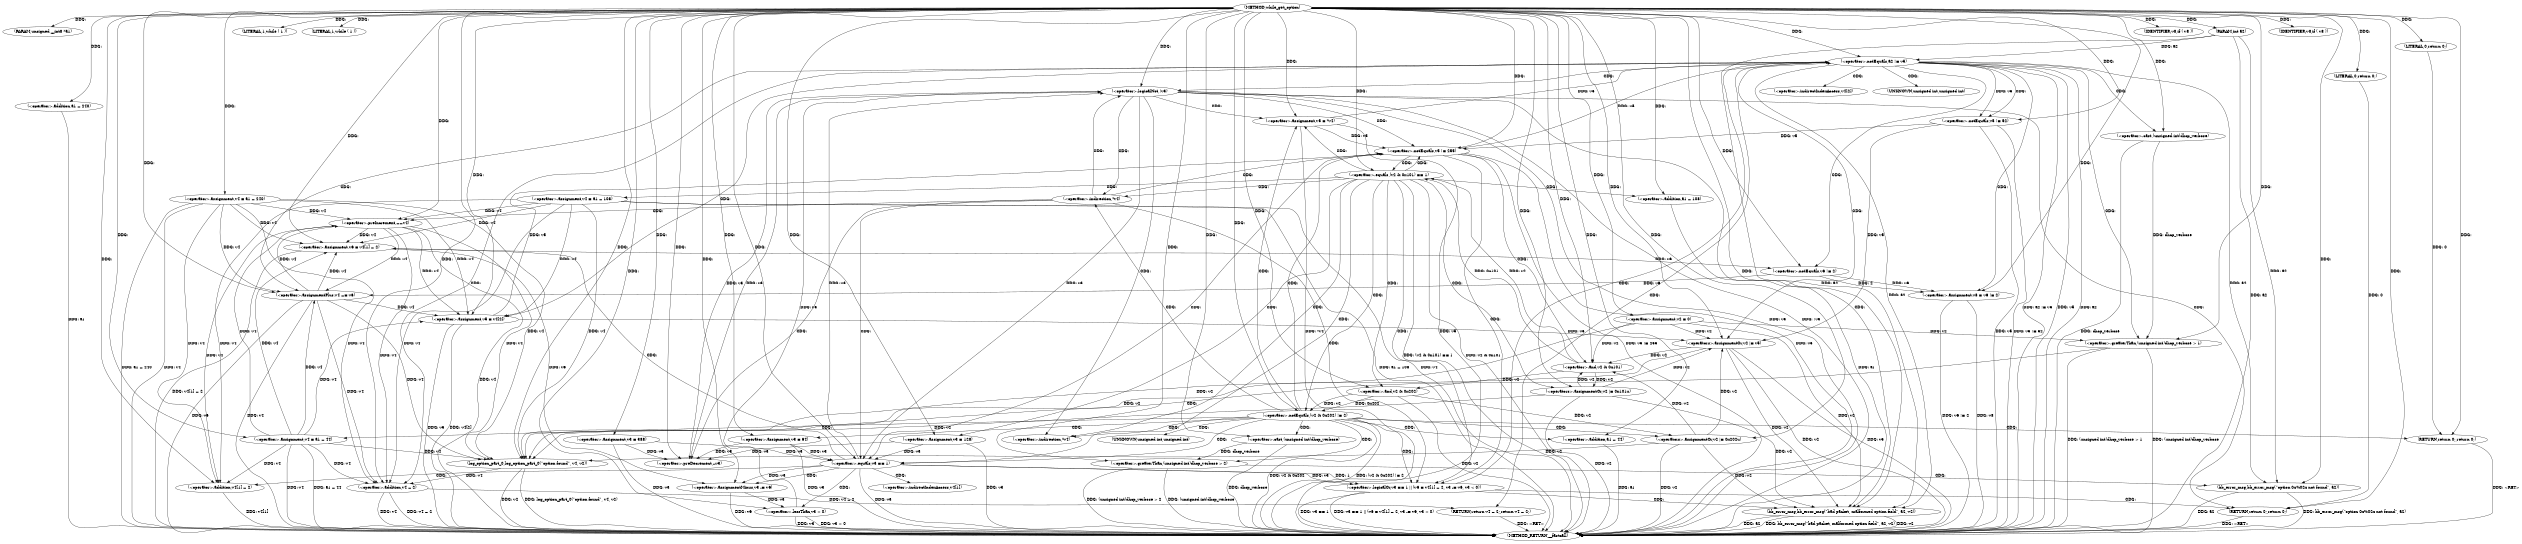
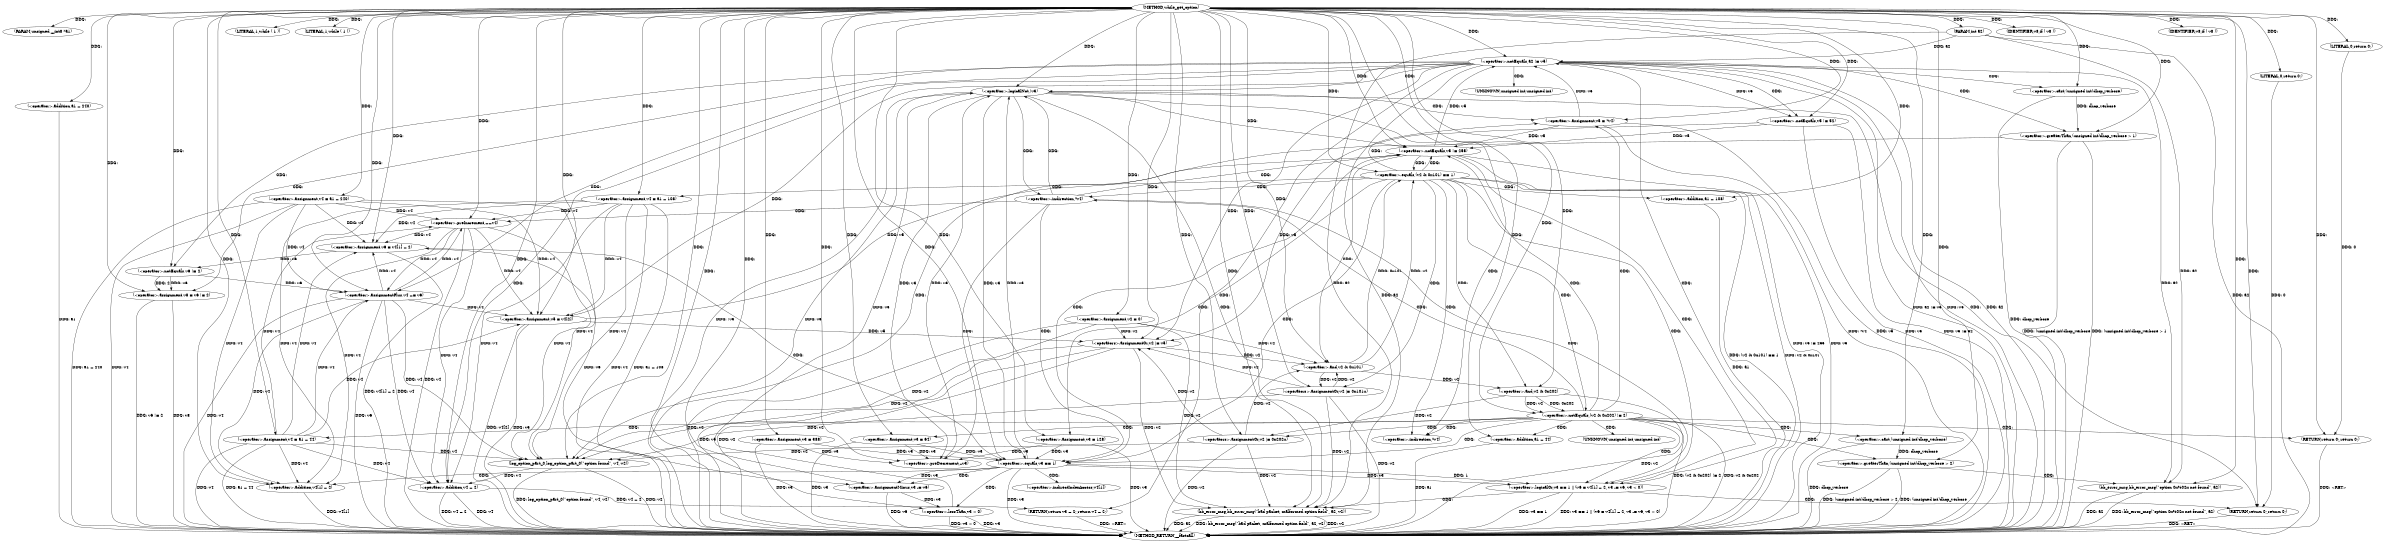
  digraph {
    n1 [label="(METHOD,while_get_option)"]
    n2 [label="(PARAM,unsigned __int8 *a1)"]
    n3 [label="(PARAM,int a2)"]
    n4 [label="(<operator>.assignment,v2 = 0)"]
    n5 [label="(<operator>.assignment,v3 = 388)"]
    n6 [label="(<operator>.assignment,v4 = a1 + 240)"]
    n7 [label="(<operator>.addition,a1 + 240)"]
    n8 [label="(LITERAL,1,while ( 1 ))"]
    n9 [label="(LITERAL,1,while ( 1 ))"]
    n10 [label="(<operator>.assignment,v5 = *v4)"]
    n11 [label="(<operator>.preDecrement,--v3)"]
    n12 [label="(<operator>.preIncrement,++v4)"]
    n13 [label="(<operator>.logicalNot,!v3)"]
    n14 [label="(<operator>.notEquals,v5 != 255)"]
    n15 [label="(<operator>.equals,(v2 & 0x101) == 1)"]
    n16 [label="(<operator>.and,v2 & 0x101)"]
    n17 [label="(<operators>.assignmentOr,v2 |= 0x101u)"]
    n18 [label="(<operator>.assignment,v4 = a1 + 108)"]
    n19 [label="(<operator>.addition,a1 + 108)"]
    n20 [label="(<operator>.assignment,v3 = 128)"]
    n21 [label="(<operator>.notEquals,(v2 & 0x202) != 2)"]
    n22 [label="(<operator>.and,v2 & 0x202)"]
    n23 [label="(<operator>.greaterThan,(unsigned int)dhcp_verbose > 2)"]
    n24 [label="(<operator>.cast,(unsigned int)dhcp_verbose)"]
    n25 [label="(bb_error_msg,bb_error_msg(\"option 0x%02x not found\", a2))"]
    n26 [label="(RETURN,return 0;,return 0;)"]
    n27 [label="(LITERAL,0,return 0;)"]
    n28 [label="(<operators>.assignmentOr,v2 |= 0x202u)"]
    n29 [label="(<operator>.assignment,v4 = a1 + 44)"]
    n30 [label="(<operator>.addition,a1 + 44)"]
    n31 [label="(<operator>.assignment,v3 = 64)"]
    n32 [label="(<operator>.equals,v3 == 1)"]
    n33 [label="(<operator>.assignment,v6 = v4[1] + 2)"]
    n34 [label="(<operator>.addition,v4[1] + 2)"]
    n35 [label="(<operator>.assignmentMinus,v3 -= v6)"]
    n36 [label="(<operator>.lessThan,v3 < 0)"]
    n37 [label="(bb_error_msg,bb_error_msg(\"bad packet, malformed option field\", a2, v2))"]
    n38 [label="(RETURN,return 0;,return 0;)"]
    n39 [label="(LITERAL,0,return 0;)"]
    n40 [label="(<operator>.notEquals,a2 != v5)"]
    n41 [label="(<operator>.assignment,v8 = v6 != 2)"]
    n42 [label="(<operator>.notEquals,v6 != 2)"]
    n43 [label="(<operator>.notEquals,v5 != 52)"]
    n44 [label="(IDENTIFIER,v8,if ( v8 ))"]
    n45 [label="(<operator>.assignment,v5 = v4[2])"]
    n46 [label="(<operator>.assignmentPlus,v4 += v6)"]
    n47 [label="(IDENTIFIER,v8,if ( v8 ))"]
    n48 [label="(<operators>.assignmentOr,v2 |= v5)"]
    n49 [label="(<operator>.greaterThan,(unsigned int)dhcp_verbose > 1)"]
    n50 [label="(<operator>.cast,(unsigned int)dhcp_verbose)"]
    n51 [label="(log_option_part_0,log_option_part_0(\"option found\", v4, v2))"]
    n52 [label="(<operator>.addition,v4 + 2)"]
    n53 [label="(METHOD_RETURN,__fastcall)"]
    n54 [label="(<operator>.indirection,*v4)"]
    n55 [label="(<operator>.indirection,*v4)"]
    n56 [label="(<operator>.logicalOr,v3 == 1 || (v6 = v4[1] + 2, v3 -= v6, v3 < 0))"]
    n57 [label="(UNKNOWN,unsigned int,unsigned int)"]
    n58 [label="(<operator>.indirectIndexAccess,v4[1])"]
-   n59 [label="(RETURN,return v4 + 2;,return v4 + 2;)"]
-   n60 [label="(<operator>.indirectIndexAccess,v4[2])"]
+   n59 [label="(RETURN,return v3 + 2;,return v4 + 2;)"]
    n61 [label="(UNKNOWN,unsigned int,unsigned int)"]
    n1 -> n2 [label="DDG: "]
    n1 -> n3 [label="DDG: "]
    n1 -> n4 [label="DDG: "]
    n1 -> n5 [label="DDG: "]
    n1 -> n6 [label="DDG: "]
    n1 -> n7 [label="DDG: "]
    n1 -> n8 [label="DDG: "]
    n1 -> n9 [label="DDG: "]
    n1 -> n10 [label="DDG: "]
    n1 -> n11 [label="DDG: "]
    n1 -> n12 [label="DDG: "]
    n1 -> n13 [label="DDG: "]
    n1 -> n14 [label="DDG: "]
    n1 -> n15 [label="DDG: "]
    n1 -> n16 [label="DDG: "]
    n1 -> n17 [label="DDG: "]
+   n1 -> n18 [label="DDG: "]
    n1 -> n19 [label="DDG: "]
    n1 -> n20 [label="DDG: "]
    n1 -> n21 [label="DDG: "]
    n1 -> n22 [label="DDG: "]
    n1 -> n23 [label="DDG: "]
    n1 -> n24 [label="DDG: "]
    n1 -> n25 [label="DDG: "]
    n1 -> n26 [label="DDG: "]
    n1 -> n27 [label="DDG: "]
    n1 -> n28 [label="DDG: "]
    n1 -> n29 [label="DDG: "]
    n1 -> n30 [label="DDG: "]
    n1 -> n31 [label="DDG: "]
    n1 -> n32 [label="DDG: "]
    n1 -> n33 [label="DDG: "]
    n1 -> n34 [label="DDG: "]
    n1 -> n35 [label="DDG: "]
    n1 -> n36 [label="DDG: "]
    n1 -> n37 [label="DDG: "]
    n1 -> n38 [label="DDG: "]
    n1 -> n39 [label="DDG: "]
    n1 -> n40 [label="DDG: "]
    n1 -> n41 [label="DDG: "]
    n1 -> n42 [label="DDG: "]
    n1 -> n43 [label="DDG: "]
    n1 -> n44 [label="DDG: "]
    n1 -> n45 [label="DDG: "]
    n1 -> n46 [label="DDG: "]
    n1 -> n47 [label="DDG: "]
    n1 -> n48 [label="DDG: "]
    n1 -> n49 [label="DDG: "]
    n1 -> n50 [label="DDG: "]
    n1 -> n51 [label="DDG: "]
    n1 -> n52 [label="DDG: "]
    n3 -> n25 [label="DDG: a2"]
    n3 -> n37 [label="DDG: a2"]
    n3 -> n40 [label="DDG: a2"]
    n3 -> n53 [label="DDG: a2"]
    n4 -> n16 [label="DDG: v2"]
    n4 -> n37 [label="DDG: v2"]
    n4 -> n48 [label="DDG: v2"]
    n4 -> n51 [label="DDG: v2"]
-   n4 -> n49 [label="DDG: v2"]
+   n4 -> n53 [label="DDG: v2"]
    n5 -> n11 [label="DDG: v3"]
    n5 -> n32 [label="DDG: v3"]
    n5 -> n53 [label="DDG: v3"]
    n6 -> n12 [label="DDG: v4"]
    n6 -> n33 [label="DDG: v4"]
    n6 -> n34 [label="DDG: v4"]
    n6 -> n45 [label="DDG: v4"]
    n6 -> n46 [label="DDG: v4"]
    n6 -> n51 [label="DDG: v4"]
-   n6 -> n52 [label="DDG: v4"]
    n6 -> n53 [label="DDG: v4"]
    n6 -> n53 [label="DDG: a1 + 240"]
    n7 -> n53 [label="DDG: a1"]
    n10 -> n14 [label="DDG: v5"]
    n10 -> n40 [label="DDG: v5"]
    n10 -> n53 [label="DDG: *v4"]
    n10 -> n53 [label="DDG: v5"]
    n11 -> n13 [label="DDG: v3"]
    n12 -> n33 [label="DDG: v4"]
    n12 -> n34 [label="DDG: v4"]
    n12 -> n45 [label="DDG: v4"]
    n12 -> n46 [label="DDG: v4"]
    n12 -> n51 [label="DDG: v4"]
    n12 -> n52 [label="DDG: v4"]
    n12 -> n53 [label="DDG: v4"]
    n13 -> n10 [label="CDG: "]
    n13 -> n11 [label="DDG: v3"]
    n13 -> n14 [label="CDG: "]
    n13 -> n32 [label="DDG: v3"]
    n13 -> n37 [label="CDG: "]
    n13 -> n38 [label="CDG: "]
    n13 -> n53 [label="DDG: v3"]
    n13 -> n53 [label="DDG: !v3"]
    n13 -> n54 [label="CDG: "]
    n13 -> n55 [label="CDG: "]
    n14 -> n15 [label="CDG: "]
    n14 -> n16 [label="CDG: "]
    n14 -> n32 [label="CDG: "]
    n14 -> n40 [label="DDG: v5"]
    n14 -> n53 [label="DDG: v5 != 255"]
    n14 -> n53 [label="DDG: v5"]
    n14 -> n56 [label="CDG: "]
    n15 -> n10 [label="CDG: "]
    n15 -> n14 [label="CDG: "]
    n15 -> n17 [label="CDG: "]
    n15 -> n18 [label="CDG: "]
    n15 -> n19 [label="CDG: "]
    n15 -> n20 [label="CDG: "]
    n15 -> n21 [label="CDG: "]
    n15 -> n22 [label="CDG: "]
    n15 -> n32 [label="CDG: "]
    n15 -> n53 [label="DDG: (v2 & 0x101) == 1"]
    n15 -> n53 [label="DDG: v2 & 0x101"]
    n15 -> n54 [label="CDG: "]
    n15 -> n55 [label="CDG: "]
    n15 -> n56 [label="CDG: "]
    n16 -> n15 [label="DDG: v2"]
    n16 -> n15 [label="DDG: 0x101"]
    n16 -> n17 [label="DDG: v2"]
    n16 -> n22 [label="DDG: v2"]
    n17 -> n16 [label="DDG: v2"]
    n17 -> n37 [label="DDG: v2"]
    n17 -> n48 [label="DDG: v2"]
    n17 -> n51 [label="DDG: v2"]
    n17 -> n53 [label="DDG: v2"]
    n18 -> n12 [label="DDG: v4"]
    n18 -> n33 [label="DDG: v4"]
    n18 -> n34 [label="DDG: v4"]
    n18 -> n45 [label="DDG: v4"]
    n18 -> n51 [label="DDG: v4"]
    n18 -> n52 [label="DDG: v4"]
    n18 -> n53 [label="DDG: v4"]
    n18 -> n53 [label="DDG: a1 + 108"]
    n19 -> n53 [label="DDG: a1"]
    n20 -> n11 [label="DDG: v3"]
    n20 -> n32 [label="DDG: v3"]
    n20 -> n53 [label="DDG: v3"]
    n21 -> n10 [label="CDG: "]
    n21 -> n14 [label="CDG: "]
    n21 -> n23 [label="CDG: "]
    n21 -> n24 [label="CDG: "]
    n21 -> n26 [label="CDG: "]
    n21 -> n28 [label="CDG: "]
    n21 -> n29 [label="CDG: "]
    n21 -> n30 [label="CDG: "]
    n21 -> n31 [label="CDG: "]
    n21 -> n32 [label="CDG: "]
    n21 -> n53 [label="DDG: v2 & 0x202"]
    n21 -> n53 [label="DDG: (v2 & 0x202) != 2"]
    n21 -> n54 [label="CDG: "]
    n21 -> n55 [label="CDG: "]
    n21 -> n56 [label="CDG: "]
    n21 -> n57 [label="CDG: "]
    n22 -> n21 [label="DDG: v2"]
    n22 -> n21 [label="DDG: 0x202"]
    n22 -> n28 [label="DDG: v2"]
    n22 -> n53 [label="DDG: v2"]
    n23 -> n25 [label="CDG: "]
    n23 -> n53 [label="DDG: (unsigned int)dhcp_verbose > 2"]
    n23 -> n53 [label="DDG: (unsigned int)dhcp_verbose"]
    n24 -> n23 [label="DDG: dhcp_verbose"]
    n24 -> n53 [label="DDG: dhcp_verbose"]
    n25 -> n53 [label="DDG: a2"]
    n25 -> n53 [label="DDG: bb_error_msg(\"option 0x%02x not found\", a2)"]
    n26 -> n53 [label="DDG: <RET>"]
    n27 -> n26 [label="DDG: 0"]
    n28 -> n16 [label="DDG: v2"]
    n28 -> n37 [label="DDG: v2"]
    n28 -> n48 [label="DDG: v2"]
    n28 -> n51 [label="DDG: v2"]
    n28 -> n53 [label="DDG: v2"]
    n29 -> n12 [label="DDG: v4"]
    n29 -> n33 [label="DDG: v4"]
    n29 -> n34 [label="DDG: v4"]
    n29 -> n45 [label="DDG: v4"]
    n29 -> n46 [label="DDG: v4"]
    n29 -> n51 [label="DDG: v4"]
    n29 -> n52 [label="DDG: v4"]
    n29 -> n53 [label="DDG: v4"]
    n29 -> n53 [label="DDG: a1 + 44"]
    n30 -> n53 [label="DDG: a1"]
    n31 -> n11 [label="DDG: v3"]
    n31 -> n32 [label="DDG: v3"]
    n31 -> n53 [label="DDG: v3"]
    n32 -> n13 [label="DDG: v3"]
    n32 -> n33 [label="CDG: "]
    n32 -> n34 [label="CDG: "]
    n32 -> n35 [label="DDG: v3"]
    n32 -> n35 [label="CDG: "]
    n32 -> n36 [label="CDG: "]
    n32 -> n53 [label="DDG: v3"]
    n32 -> n56 [label="DDG: v3"]
    n32 -> n56 [label="DDG: 1"]
    n32 -> n58 [label="CDG: "]
    n33 -> n35 [label="DDG: v6"]
    n33 -> n42 [label="DDG: v6"]
    n33 -> n53 [label="DDG: v4[1] + 2"]
    n34 -> n53 [label="DDG: v4[1]"]
    n35 -> n36 [label="DDG: v3"]
    n35 -> n53 [label="DDG: v6"]
    n36 -> n13 [label="DDG: v3"]
    n36 -> n53 [label="DDG: v3"]
    n36 -> n53 [label="DDG: v3 < 0"]
    n37 -> n53 [label="DDG: v2"]
    n37 -> n53 [label="DDG: a2"]
    n37 -> n53 [label="DDG: bb_error_msg(\"bad packet, malformed option field\", a2, v2)"]
    n38 -> n53 [label="DDG: <RET>"]
    n39 -> n38 [label="DDG: 0"]
    n40 -> n13 [label="CDG: "]
    n40 -> n25 [label="DDG: a2"]
    n40 -> n37 [label="DDG: a2"]
    n40 -> n41 [label="CDG: "]
    n40 -> n42 [label="CDG: "]
    n40 -> n43 [label="DDG: v5"]
    n40 -> n43 [label="CDG: "]
-   n40 -> n45 [label="CDG: "]
+   n40 -> n45 [label="DDG: "]
    n40 -> n46 [label="CDG: "]
    n40 -> n48 [label="CDG: "]
    n40 -> n49 [label="CDG: "]
    n40 -> n50 [label="CDG: "]
    n40 -> n52 [label="CDG: "]
    n40 -> n53 [label="DDG: a2 != v5"]
    n40 -> n53 [label="DDG: v5"]
    n40 -> n53 [label="DDG: a2"]
    n40 -> n59 [label="CDG: "]
-   n40 -> n60 [label="CDG: "]
    n40 -> n61 [label="CDG: "]
    n41 -> n53 [label="DDG: v8"]
    n41 -> n53 [label="DDG: v6 != 2"]
    n42 -> n41 [label="DDG: v6"]
    n42 -> n41 [label="DDG: 2"]
    n42 -> n46 [label="DDG: v6"]
    n43 -> n14 [label="DDG: v5"]
    n43 -> n48 [label="DDG: v5"]
    n43 -> n53 [label="DDG: v5 != 52"]
    n43 -> n53 [label="DDG: v5"]
    n45 -> n14 [label="DDG: v5"]
    n45 -> n48 [label="DDG: v5"]
    n45 -> n53 [label="DDG: v5"]
    n45 -> n53 [label="DDG: v4[2]"]
    n46 -> n12 [label="DDG: v4"]
    n46 -> n33 [label="DDG: v4"]
+   n46 -> n34 [label="DDG: v4"]
    n46 -> n45 [label="DDG: v4"]
    n46 -> n51 [label="DDG: v4"]
    n46 -> n52 [label="DDG: v4"]
    n46 -> n53 [label="DDG: v6"]
    n46 -> n53 [label="DDG: v4"]
    n48 -> n16 [label="DDG: v2"]
    n48 -> n37 [label="DDG: v2"]
    n48 -> n51 [label="DDG: v2"]
    n48 -> n53 [label="DDG: v2"]
    n48 -> n53 [label="DDG: v5"]
    n49 -> n51 [label="CDG: "]
    n49 -> n53 [label="DDG: (unsigned int)dhcp_verbose > 1"]
    n49 -> n53 [label="DDG: (unsigned int)dhcp_verbose"]
    n50 -> n49 [label="DDG: dhcp_verbose"]
    n50 -> n53 [label="DDG: dhcp_verbose"]
    n51 -> n52 [label="DDG: v4"]
    n51 -> n53 [label="DDG: v2"]
    n51 -> n53 [label="DDG: log_option_part_0(\"option found\", v4, v2)"]
    n52 -> n53 [label="DDG: v4 + 2"]
    n52 -> n53 [label="DDG: v4"]
    n52 -> n59 [label="DDG: v4 + 2"]
    n55 -> n11 [label="CDG: "]
    n55 -> n12 [label="CDG: "]
    n55 -> n13 [label="CDG: "]
    n55 -> n14 [label="CDG: "]
    n55 -> n32 [label="CDG: "]
    n55 -> n56 [label="CDG: "]
    n56 -> n37 [label="CDG: "]
    n56 -> n38 [label="CDG: "]
    n56 -> n40 [label="CDG: "]
    n56 -> n53 [label="DDG: v3 == 1 || (v6 = v4[1] + 2, v3 -= v6, v3 < 0)"]
    n56 -> n53 [label="DDG: v3 == 1"]
    n59 -> n53 [label="DDG: <RET>"]
  }
